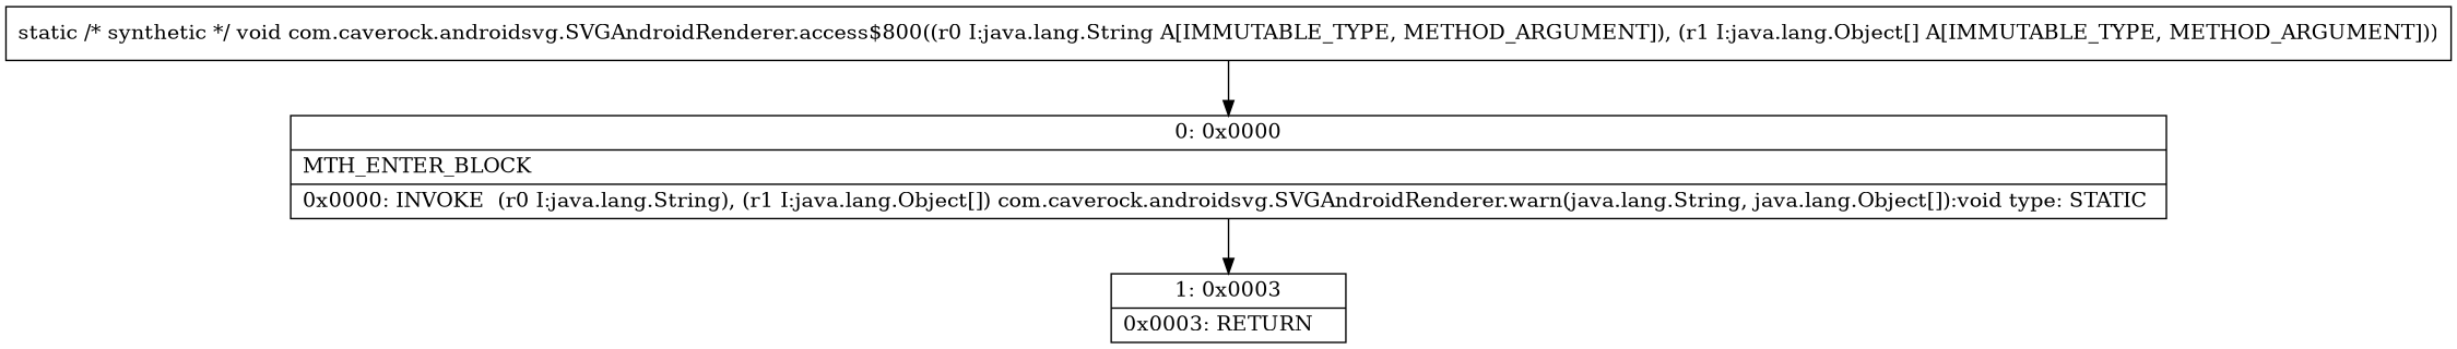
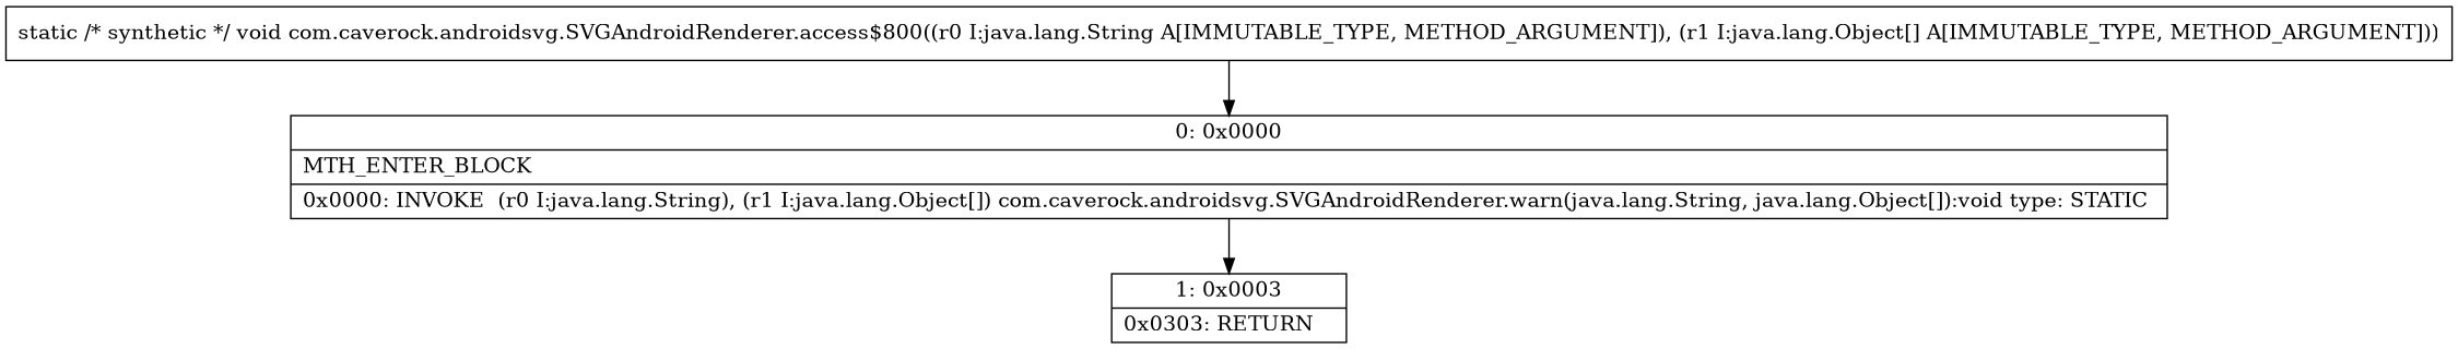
  digraph {
    node [shape=record]
    n1 [label="{0\:\ 0x0000|MTH_ENTER_BLOCK\l|0x0000: INVOKE  (r0 I:java.lang.String), (r1 I:java.lang.Object[]) com.caverock.androidsvg.SVGAndroidRenderer.warn(java.lang.String, java.lang.Object[]):void type: STATIC \l}"]
-   n2 [label="{1\:\ 0x0003|0x0003: RETURN   \l}"]
+   n2 [label="{1\:\ 0x0003|0x0303: RETURN   \l}"]
    n3 [label="{static \/* synthetic *\/ void com.caverock.androidsvg.SVGAndroidRenderer.access$800((r0 I:java.lang.String A[IMMUTABLE_TYPE, METHOD_ARGUMENT]), (r1 I:java.lang.Object[] A[IMMUTABLE_TYPE, METHOD_ARGUMENT])) }"]
    n1 -> n2
    n3 -> n1
  }
